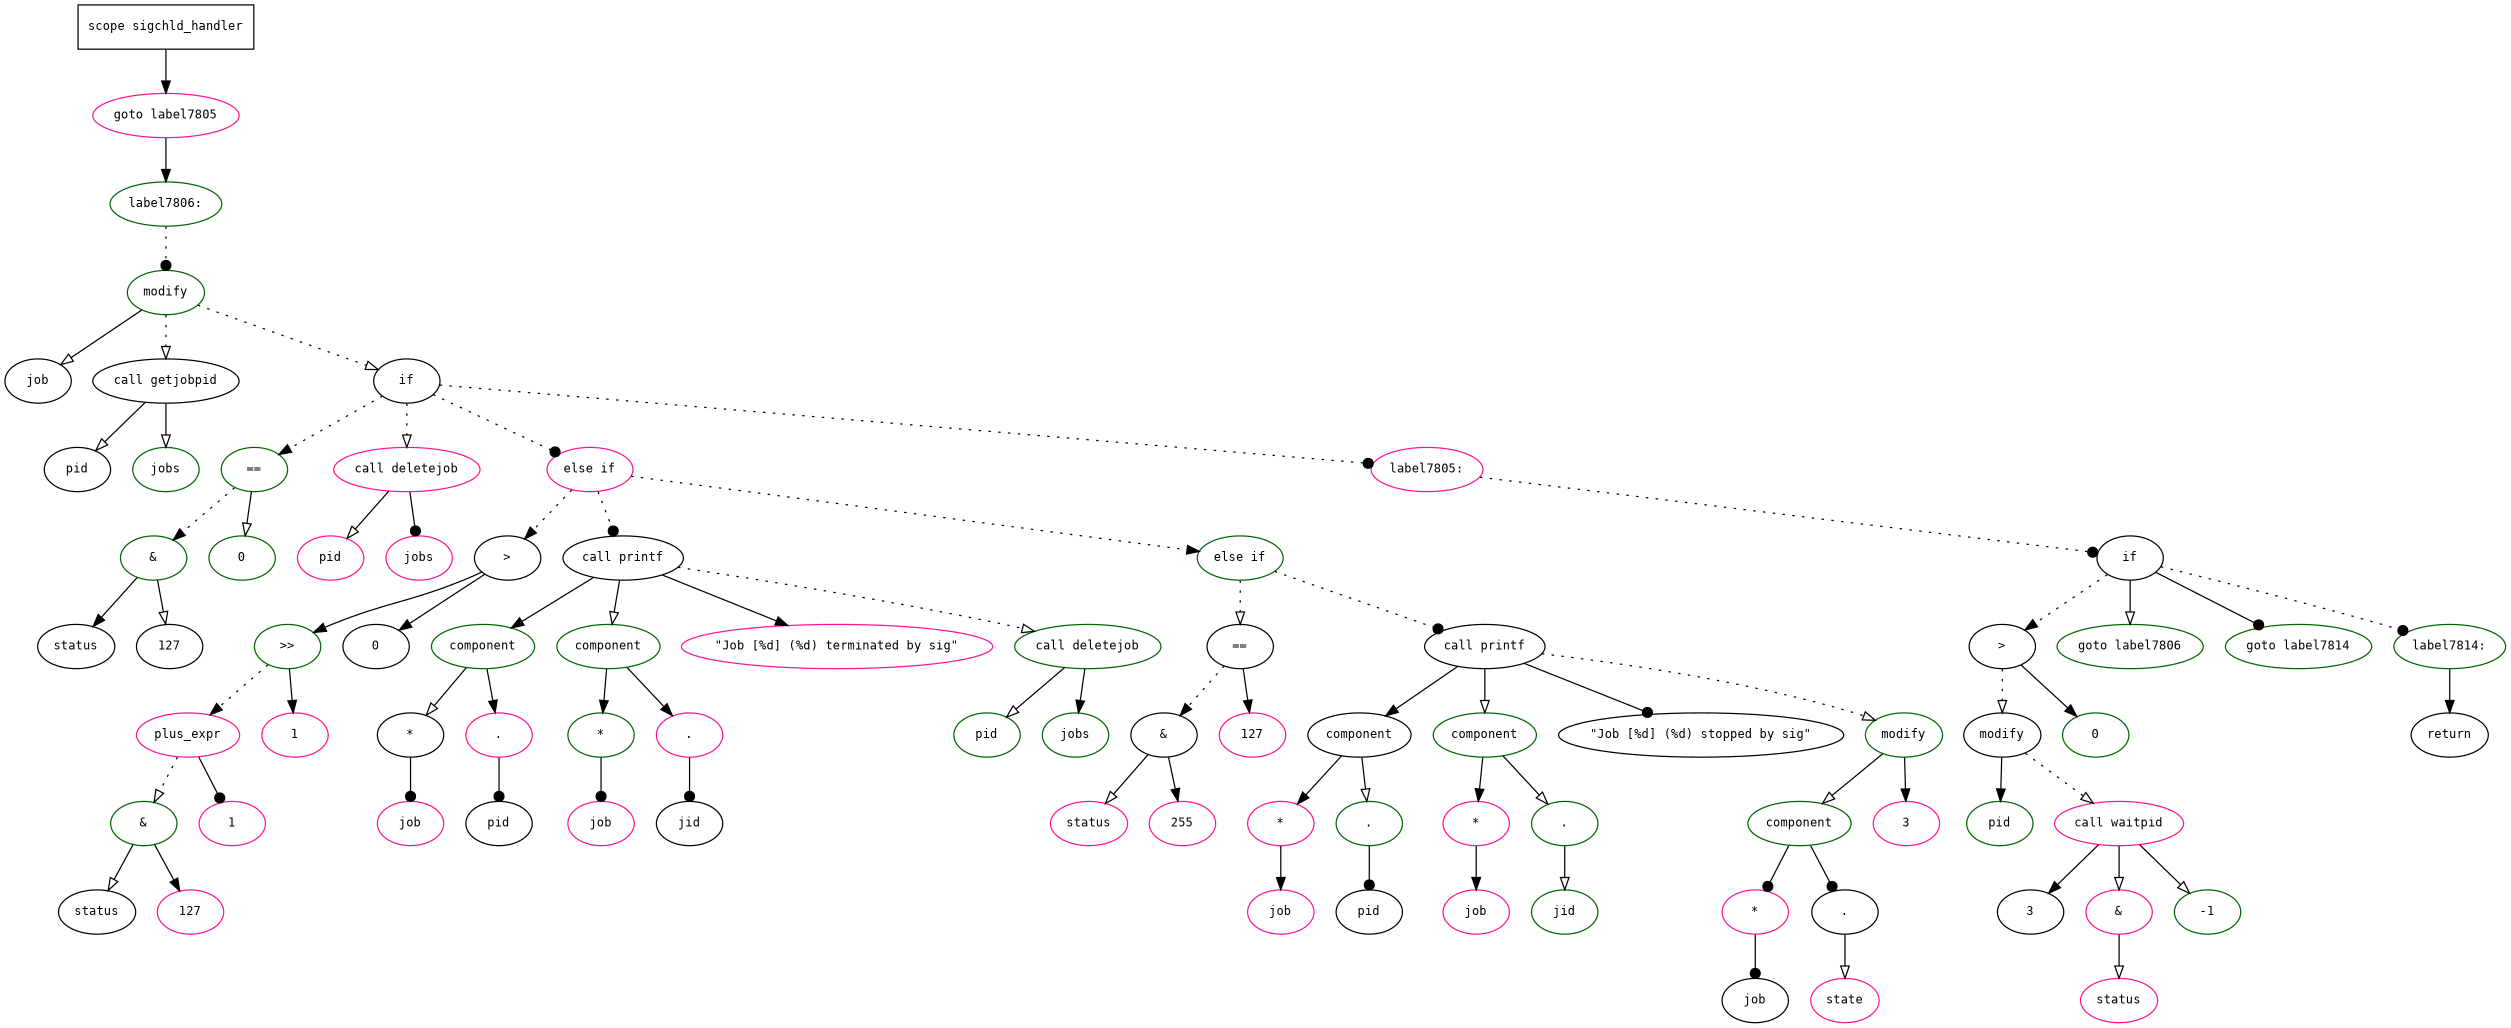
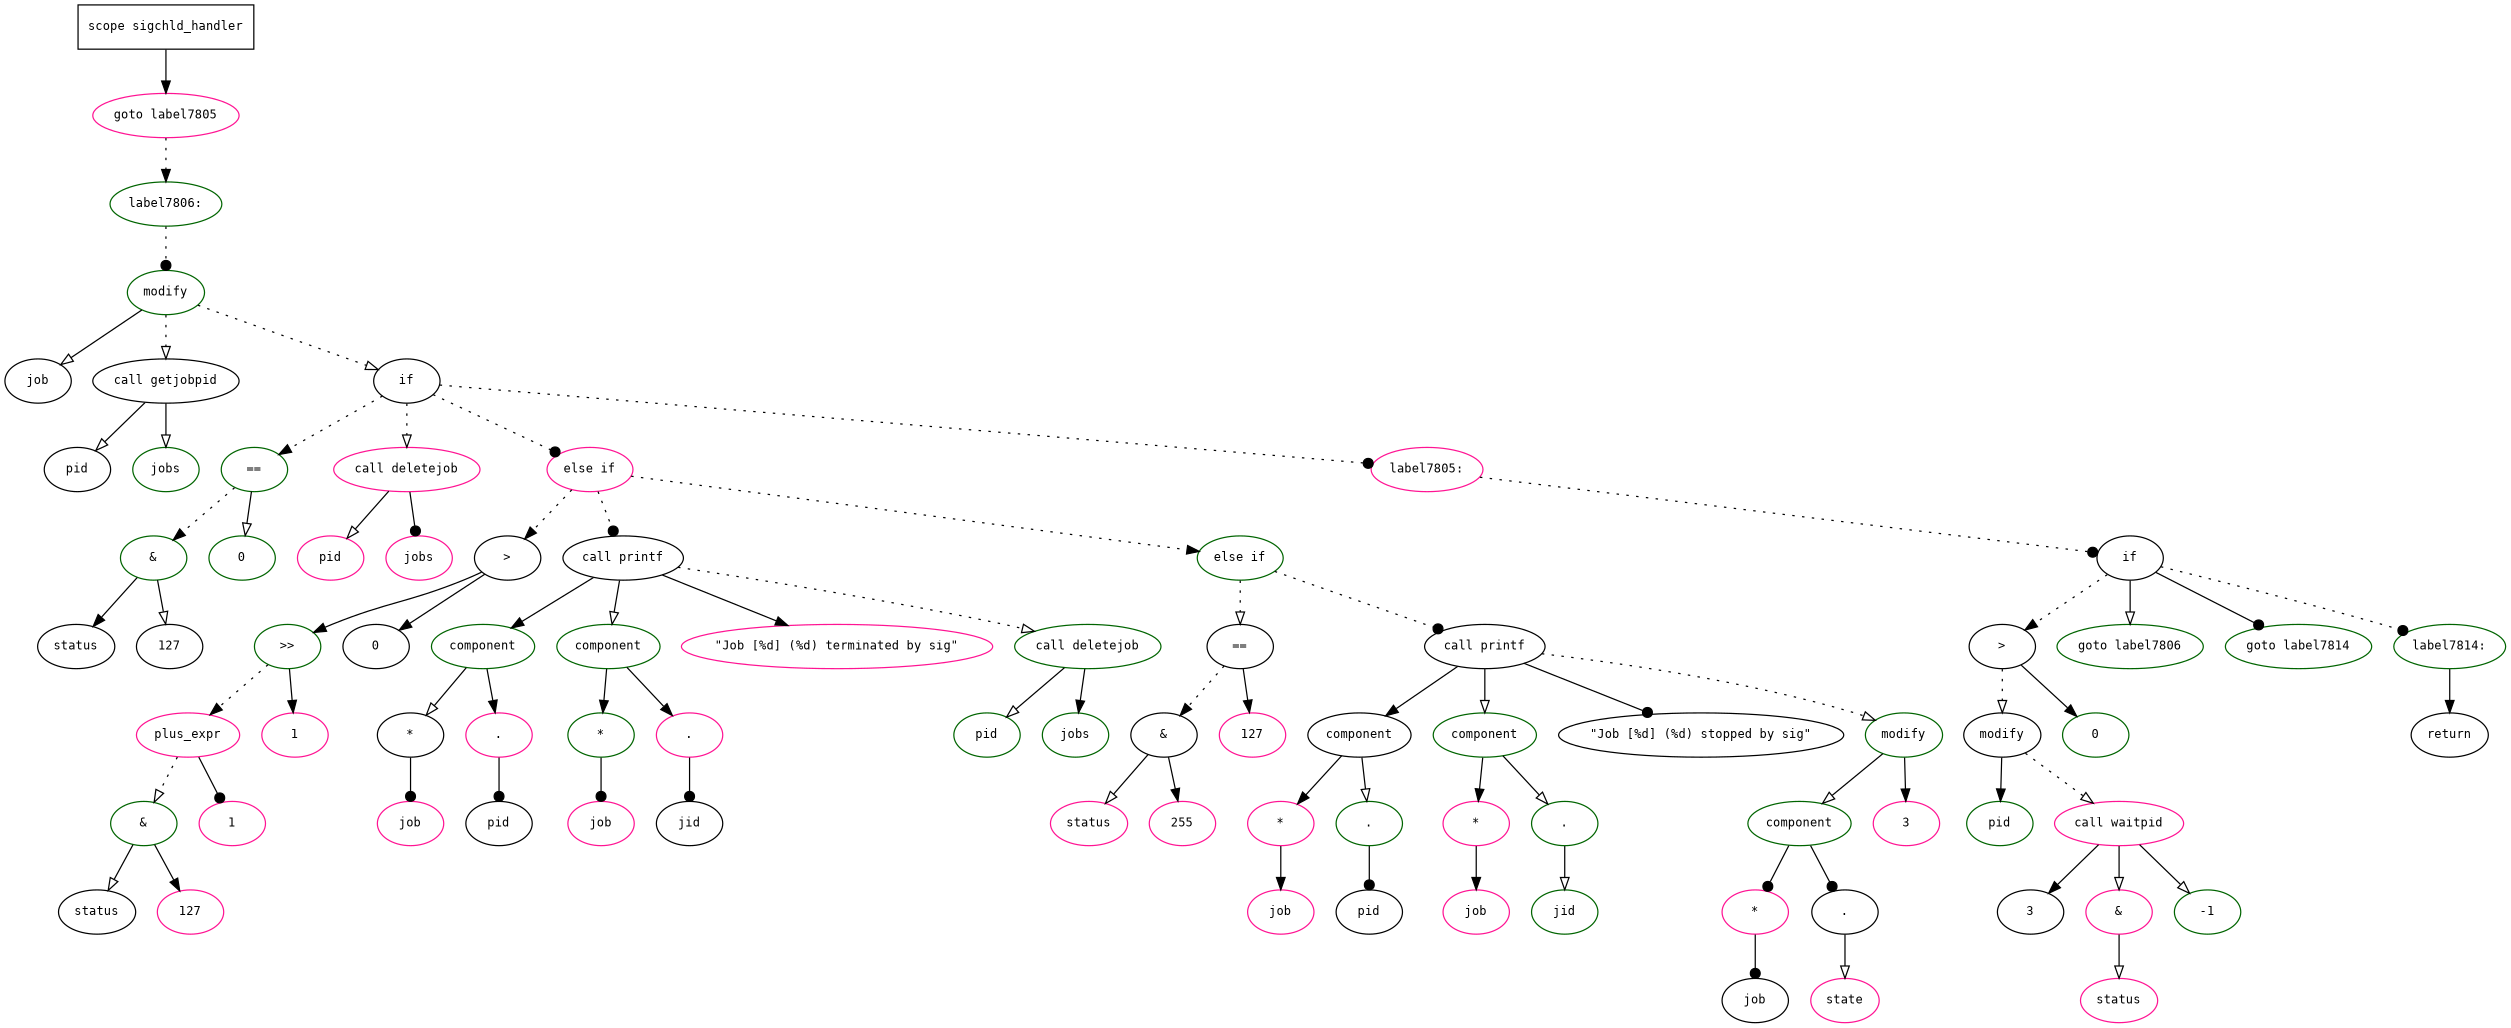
  digraph {
    fontname="DejaVu Sans Mono"
    fontsize=10
    node [color=deeppink fontname="DejaVu Sans Mono" fontsize=10 shape=ellipse]
    edge [arrowhead=normal fontname="DejaVu Sans Mono" fontsize=10]
    n1 [color=black label="scope sigchld_handler" shape=box]
    n2 [label="goto label7805"]
    n3 [color=darkgreen label="label7806:"]
    n4 [color=darkgreen label=modify]
    n5 [color=black label=job]
    n6 [color=black label="call getjobpid"]
    n7 [color=black label=if]
    n8 [color=black label=pid]
    n9 [color=darkgreen label=jobs]
    n10 [color=darkgreen label="=="]
    n11 [label="call deletejob"]
    n12 [label="else if"]
    n13 [label="label7805:"]
    n14 [color=darkgreen label="&"]
    n15 [color=darkgreen label=0]
    n16 [label=pid]
    n17 [label=jobs]
    n18 [color=black label=">"]
    n19 [color=black label="call printf"]
    n20 [color=darkgreen label="else if"]
    n21 [color=black label=if]
    n22 [color=black label=status]
    n23 [color=black label=127]
    n24 [color=darkgreen label=">>"]
    n25 [color=black label=0]
    n26 [color=darkgreen label=component]
    n27 [color=darkgreen label=component]
    n28 [label="\"Job [%d] (%d) terminated by sig\""]
    n29 [color=darkgreen label="call deletejob"]
    n30 [color=black label="=="]
    n31 [color=black label="call printf"]
    n32 [label=plus_expr]
    n33 [label=1]
    n34 [color=darkgreen label="&"]
    n35 [label=1]
    n36 [color=black label=status]
    n37 [label=127]
    n38 [color=black label="*"]
    n39 [label="."]
    n40 [color=darkgreen label="*"]
    n41 [label="."]
    n42 [color=darkgreen label=pid]
    n43 [color=darkgreen label=jobs]
    n44 [label=job]
    n45 [color=black label=pid]
    n46 [label=job]
    n47 [color=black label=jid]
    n48 [color=black label="&"]
    n49 [label=127]
    n50 [color=black label=component]
    n51 [color=darkgreen label=component]
    n52 [color=black label="\"Job [%d] (%d) stopped by sig\""]
    n53 [color=darkgreen label=modify]
    n54 [label=status]
    n55 [label=255]
    n56 [label="*"]
    n57 [color=darkgreen label="."]
    n58 [label="*"]
    n59 [color=darkgreen label="."]
    n60 [color=darkgreen label=component]
    n61 [label=3]
    n62 [label=job]
    n63 [color=black label=pid]
    n64 [label=job]
    n65 [color=darkgreen label=jid]
    n66 [label="*"]
    n67 [color=black label="."]
    n68 [color=black label=job]
    n69 [label=state]
    n70 [color=black label=">"]
    n71 [color=darkgreen label="goto label7806"]
    n72 [color=darkgreen label="goto label7814"]
    n73 [color=darkgreen label="label7814:"]
    n74 [color=black label=modify]
    n75 [color=darkgreen label=0]
    n76 [color=black label=return]
    n77 [color=darkgreen label=pid]
    n78 [label="call waitpid"]
    n79 [color=black label=3]
    n80 [label="&"]
    n81 [color=darkgreen label=-1]
    n82 [label=status]
    n1 -> n2
-   n2 -> n3 [style=solid]
+   n2 -> n3 [style=dotted]
    n3 -> n4 [arrowhead=dot style=dotted]
    n4 -> n5 [arrowhead=onormal]
    n4 -> n6 [arrowhead=onormal style=dotted]
    n4 -> n7 [arrowhead=onormal style=dotted]
    n6 -> n8 [arrowhead=onormal]
    n6 -> n9 [arrowhead=onormal]
    n7 -> n10 [style=dotted]
    n7 -> n11 [arrowhead=onormal style=dotted]
    n7 -> n12 [arrowhead=dot style=dotted]
    n7 -> n13 [arrowhead=dot style=dotted]
    n10 -> n14 [style=dotted]
    n10 -> n15 [arrowhead=onormal]
    n11 -> n16 [arrowhead=onormal]
    n11 -> n17 [arrowhead=dot]
    n12 -> n18 [style=dotted]
    n12 -> n19 [arrowhead=dot style=dotted]
    n12 -> n20 [style=dotted]
    n13 -> n21 [arrowhead=dot style=dotted]
    n14 -> n22
    n14 -> n23 [arrowhead=onormal]
    n18 -> n24
    n18 -> n25
    n19 -> n26
    n19 -> n27 [arrowhead=onormal]
    n19 -> n28
    n19 -> n29 [arrowhead=onormal style=dotted]
    n20 -> n30 [arrowhead=onormal style=dotted]
    n20 -> n31 [arrowhead=dot style=dotted]
    n21 -> n70 [style=dotted]
    n21 -> n71 [arrowhead=onormal]
    n21 -> n72 [arrowhead=dot]
    n21 -> n73 [arrowhead=dot style=dotted]
    n24 -> n32 [style=dotted]
    n24 -> n33
    n26 -> n38 [arrowhead=onormal]
    n26 -> n39
    n27 -> n40
    n27 -> n41
    n29 -> n42 [arrowhead=onormal]
    n29 -> n43
    n30 -> n48 [style=dotted]
    n30 -> n49
    n31 -> n50
    n31 -> n51 [arrowhead=onormal]
    n31 -> n52 [arrowhead=dot]
    n31 -> n53 [arrowhead=onormal style=dotted]
    n32 -> n34 [arrowhead=onormal style=dotted]
    n32 -> n35 [arrowhead=dot]
    n34 -> n36 [arrowhead=onormal]
    n34 -> n37
    n38 -> n44 [arrowhead=dot]
    n39 -> n45 [arrowhead=dot]
    n40 -> n46 [arrowhead=dot]
    n41 -> n47 [arrowhead=dot]
    n48 -> n54 [arrowhead=onormal]
    n48 -> n55
    n50 -> n56
    n50 -> n57 [arrowhead=onormal]
    n51 -> n58
    n51 -> n59 [arrowhead=onormal]
    n53 -> n60 [arrowhead=onormal]
    n53 -> n61
    n56 -> n62
    n57 -> n63 [arrowhead=dot]
    n58 -> n64
    n59 -> n65 [arrowhead=onormal]
    n60 -> n66 [arrowhead=dot]
    n60 -> n67 [arrowhead=dot]
    n66 -> n68 [arrowhead=dot]
    n67 -> n69 [arrowhead=onormal]
    n70 -> n74 [arrowhead=onormal style=dotted]
    n70 -> n75
    n73 -> n76 [style=solid]
    n74 -> n77
    n74 -> n78 [arrowhead=onormal style=dotted]
    n78 -> n79
    n78 -> n80 [arrowhead=onormal]
    n78 -> n81 [arrowhead=onormal]
    n80 -> n82 [arrowhead=onormal]
  }
